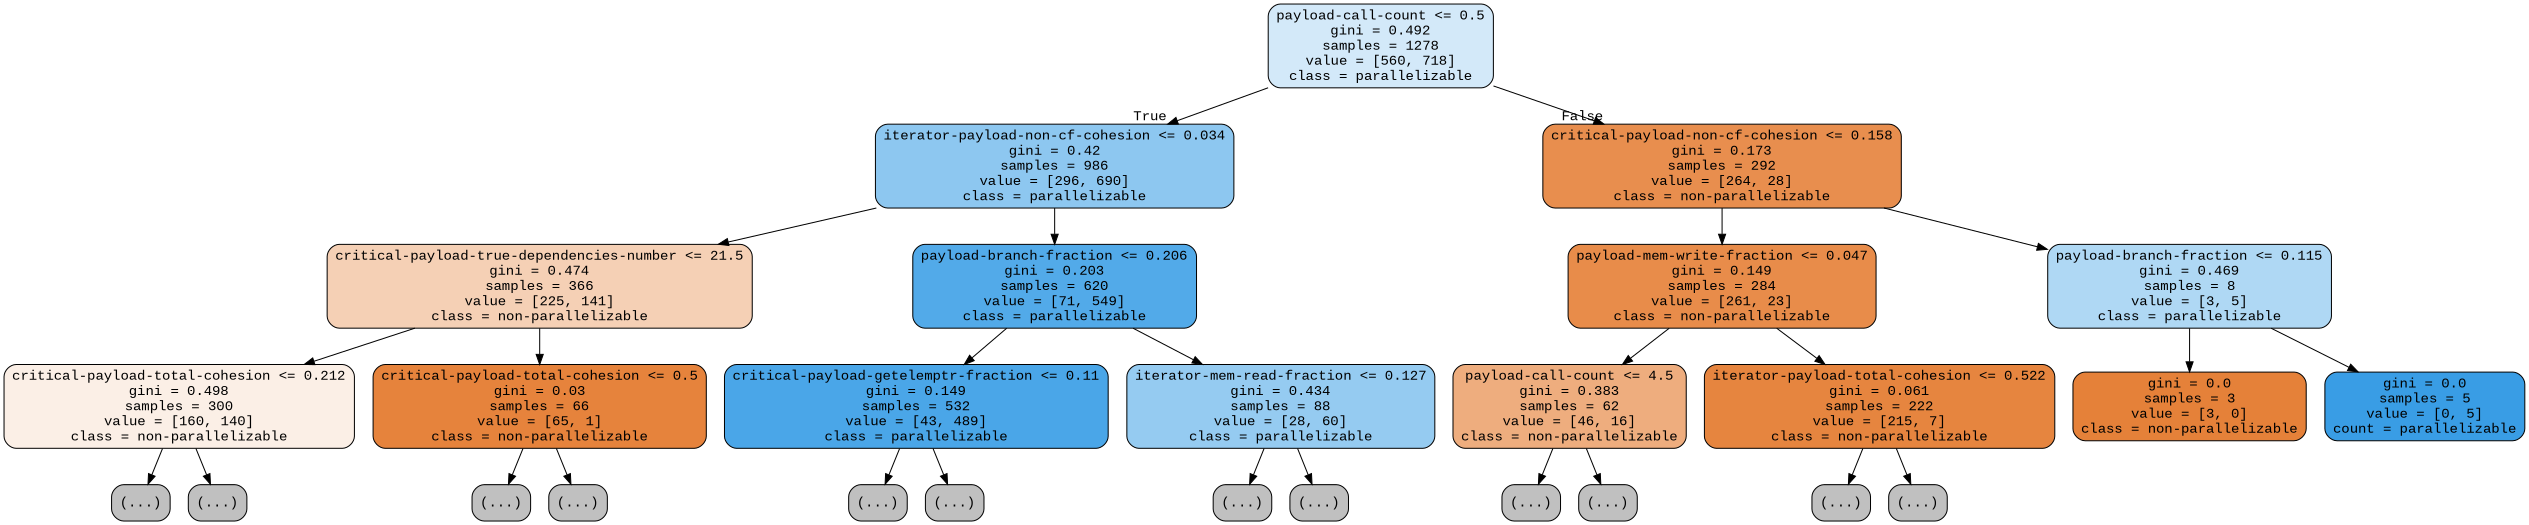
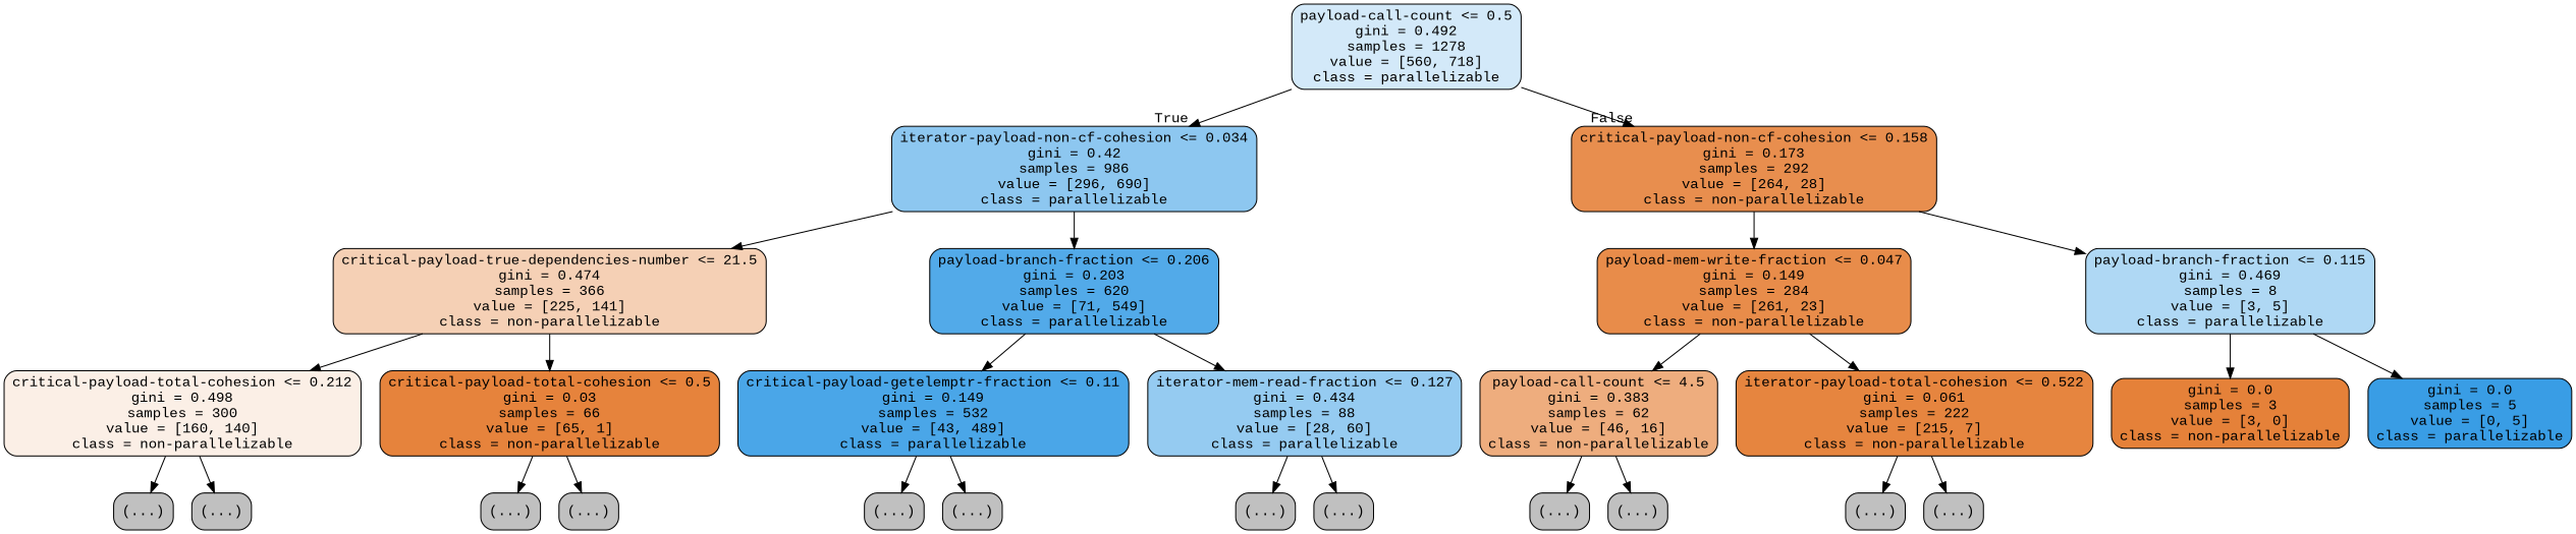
  digraph {
    fontname="Liberation Mono"
    node [color=black fillcolor="#C0C0C0" fontname="Liberation Mono" shape=box style="filled, rounded"]
    edge [fontname="Liberation Mono"]
    n1 [fillcolor="#399de538" label="payload-call-count <= 0.5\ngini = 0.492\nsamples = 1278\nvalue = [560, 718]\nclass = parallelizable"]
    n2 [fillcolor="#399de592" label="iterator-payload-non-cf-cohesion <= 0.034\ngini = 0.42\nsamples = 986\nvalue = [296, 690]\nclass = parallelizable"]
    n3 [fillcolor="#e58139e4" label="critical-payload-non-cf-cohesion <= 0.158\ngini = 0.173\nsamples = 292\nvalue = [264, 28]\nclass = non-parallelizable"]
    n4 [fillcolor="#e581395f" label="critical-payload-true-dependencies-number <= 21.5\ngini = 0.474\nsamples = 366\nvalue = [225, 141]\nclass = non-parallelizable"]
    n5 [fillcolor="#399de5de" label="payload-branch-fraction <= 0.206\ngini = 0.203\nsamples = 620\nvalue = [71, 549]\nclass = parallelizable"]
    n6 [fillcolor="#e5813920" label="critical-payload-total-cohesion <= 0.212\ngini = 0.498\nsamples = 300\nvalue = [160, 140]\nclass = non-parallelizable"]
    n7 [fillcolor="#e58139fb" label="critical-payload-total-cohesion <= 0.5\ngini = 0.03\nsamples = 66\nvalue = [65, 1]\nclass = non-parallelizable"]
    n8 [label="(...)"]
    n9 [label="(...)"]
    n10 [label="(...)"]
    n11 [label="(...)"]
    n12 [fillcolor="#399de5e9" label="critical-payload-getelemptr-fraction <= 0.11\ngini = 0.149\nsamples = 532\nvalue = [43, 489]\nclass = parallelizable"]
    n13 [fillcolor="#399de588" label="iterator-mem-read-fraction <= 0.127\ngini = 0.434\nsamples = 88\nvalue = [28, 60]\nclass = parallelizable"]
    n14 [label="(...)"]
    n15 [label="(...)"]
    n16 [label="(...)"]
    n17 [label="(...)"]
    n18 [fillcolor="#e58139e9" label="payload-mem-write-fraction <= 0.047\ngini = 0.149\nsamples = 284\nvalue = [261, 23]\nclass = non-parallelizable"]
    n19 [fillcolor="#399de566" label="payload-branch-fraction <= 0.115\ngini = 0.469\nsamples = 8\nvalue = [3, 5]\nclass = parallelizable"]
    n20 [fillcolor="#e58139a6" label="payload-call-count <= 4.5\ngini = 0.383\nsamples = 62\nvalue = [46, 16]\nclass = non-parallelizable"]
    n21 [fillcolor="#e58139f7" label="iterator-payload-total-cohesion <= 0.522\ngini = 0.061\nsamples = 222\nvalue = [215, 7]\nclass = non-parallelizable"]
    n22 [label="(...)"]
    n23 [label="(...)"]
    n24 [label="(...)"]
    n25 [label="(...)"]
    n26 [fillcolor="#e58139ff" label="gini = 0.0\nsamples = 3\nvalue = [3, 0]\nclass = non-parallelizable"]
-   n27 [fillcolor="#399de5ff" label="gini = 0.0\nsamples = 5\nvalue = [0, 5]\ncount = parallelizable"]
+   n27 [fillcolor="#399de5ff" label="gini = 0.0\nsamples = 5\nvalue = [0, 5]\nclass = parallelizable"]
    n1 -> n2 [headlabel=True labelangle=45 labeldistance=2.5]
    n1 -> n3 [headlabel=False labelangle=-45 labeldistance=2.5]
    n2 -> n4
    n2 -> n5
    n3 -> n18
    n3 -> n19
    n4 -> n6
    n4 -> n7
    n5 -> n12
    n5 -> n13
    n6 -> n8
    n6 -> n9
    n7 -> n10
    n7 -> n11
    n12 -> n14
    n12 -> n15
    n13 -> n16
    n13 -> n17
    n18 -> n20
    n18 -> n21
    n19 -> n26
    n19 -> n27
    n20 -> n22
    n20 -> n23
    n21 -> n24
    n21 -> n25
  }
